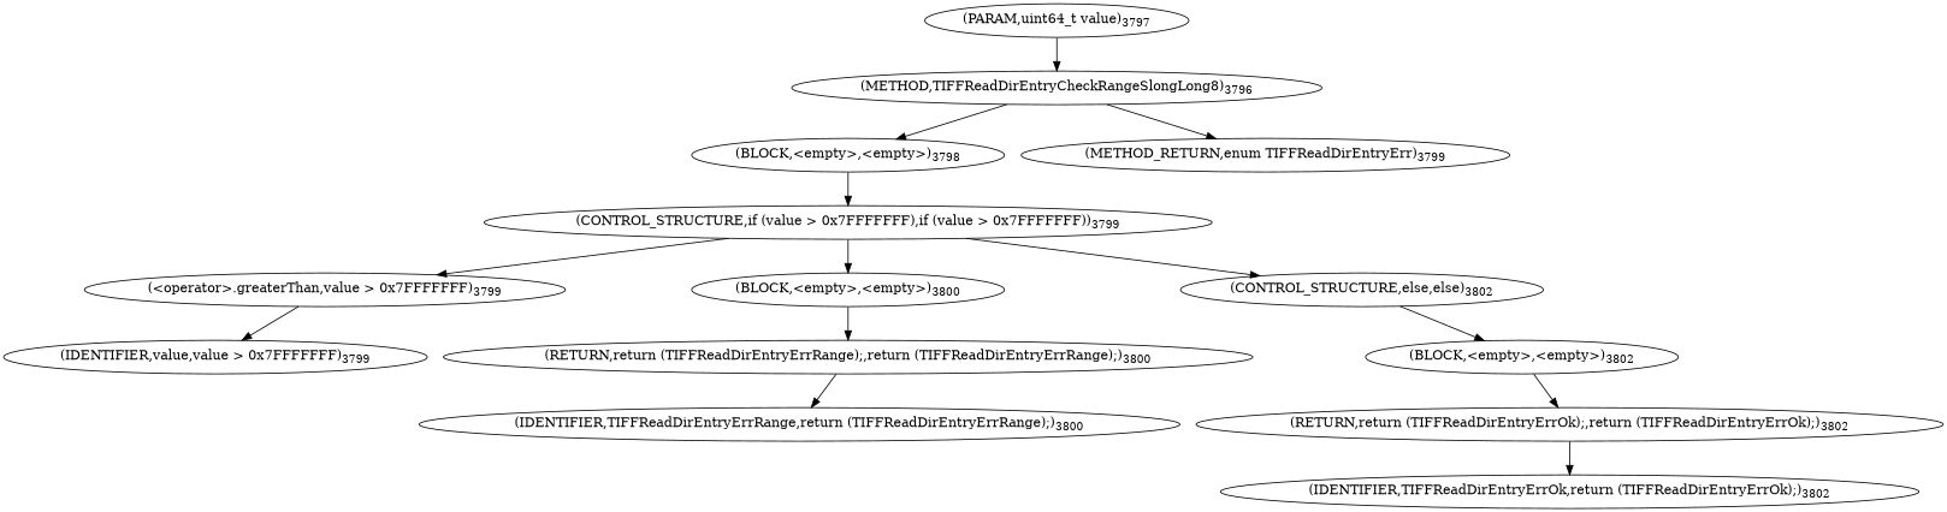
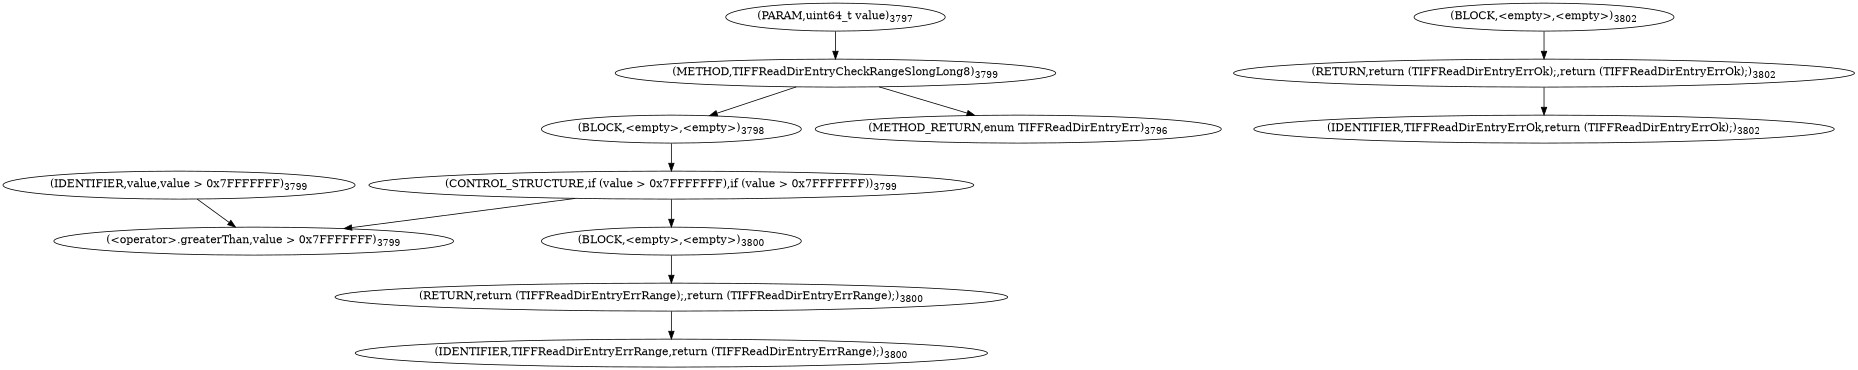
  digraph {
-   n1 [label=<(METHOD,TIFFReadDirEntryCheckRangeSlongLong8)<SUB>3796</SUB>>]
+   n1 [label=<(METHOD,TIFFReadDirEntryCheckRangeSlongLong8)<SUB>3799</SUB>>]
    n2 [label=<(BLOCK,&lt;empty&gt;,&lt;empty&gt;)<SUB>3798</SUB>>]
-   n3 [label=<(METHOD_RETURN,enum TIFFReadDirEntryErr)<SUB>3799</SUB>>]
+   n3 [label=<(METHOD_RETURN,enum TIFFReadDirEntryErr)<SUB>3796</SUB>>]
    n4 [label=<(PARAM,uint64_t value)<SUB>3797</SUB>>]
    n5 [label=<(CONTROL_STRUCTURE,if (value &gt; 0x7FFFFFFF),if (value &gt; 0x7FFFFFFF))<SUB>3799</SUB>>]
    n6 [label=<(&lt;operator&gt;.greaterThan,value &gt; 0x7FFFFFFF)<SUB>3799</SUB>>]
    n7 [label=<(BLOCK,&lt;empty&gt;,&lt;empty&gt;)<SUB>3800</SUB>>]
-   n8 [label=<(CONTROL_STRUCTURE,else,else)<SUB>3802</SUB>>]
    n9 [label=<(IDENTIFIER,value,value &gt; 0x7FFFFFFF)<SUB>3799</SUB>>]
    n10 [label=<(RETURN,return (TIFFReadDirEntryErrRange);,return (TIFFReadDirEntryErrRange);)<SUB>3800</SUB>>]
    n11 [label=<(BLOCK,&lt;empty&gt;,&lt;empty&gt;)<SUB>3802</SUB>>]
    n12 [label=<(IDENTIFIER,TIFFReadDirEntryErrRange,return (TIFFReadDirEntryErrRange);)<SUB>3800</SUB>>]
    n13 [label=<(RETURN,return (TIFFReadDirEntryErrOk);,return (TIFFReadDirEntryErrOk);)<SUB>3802</SUB>>]
    n14 [label=<(IDENTIFIER,TIFFReadDirEntryErrOk,return (TIFFReadDirEntryErrOk);)<SUB>3802</SUB>>]
    n1 -> n2
    n1 -> n3
    n2 -> n5
    n4 -> n1
    n5 -> n6
    n5 -> n7
-   n5 -> n8
-   n6 -> n9
+   n9 -> n6
    n7 -> n10
-   n8 -> n11
    n10 -> n12
    n11 -> n13
    n13 -> n14
  }
